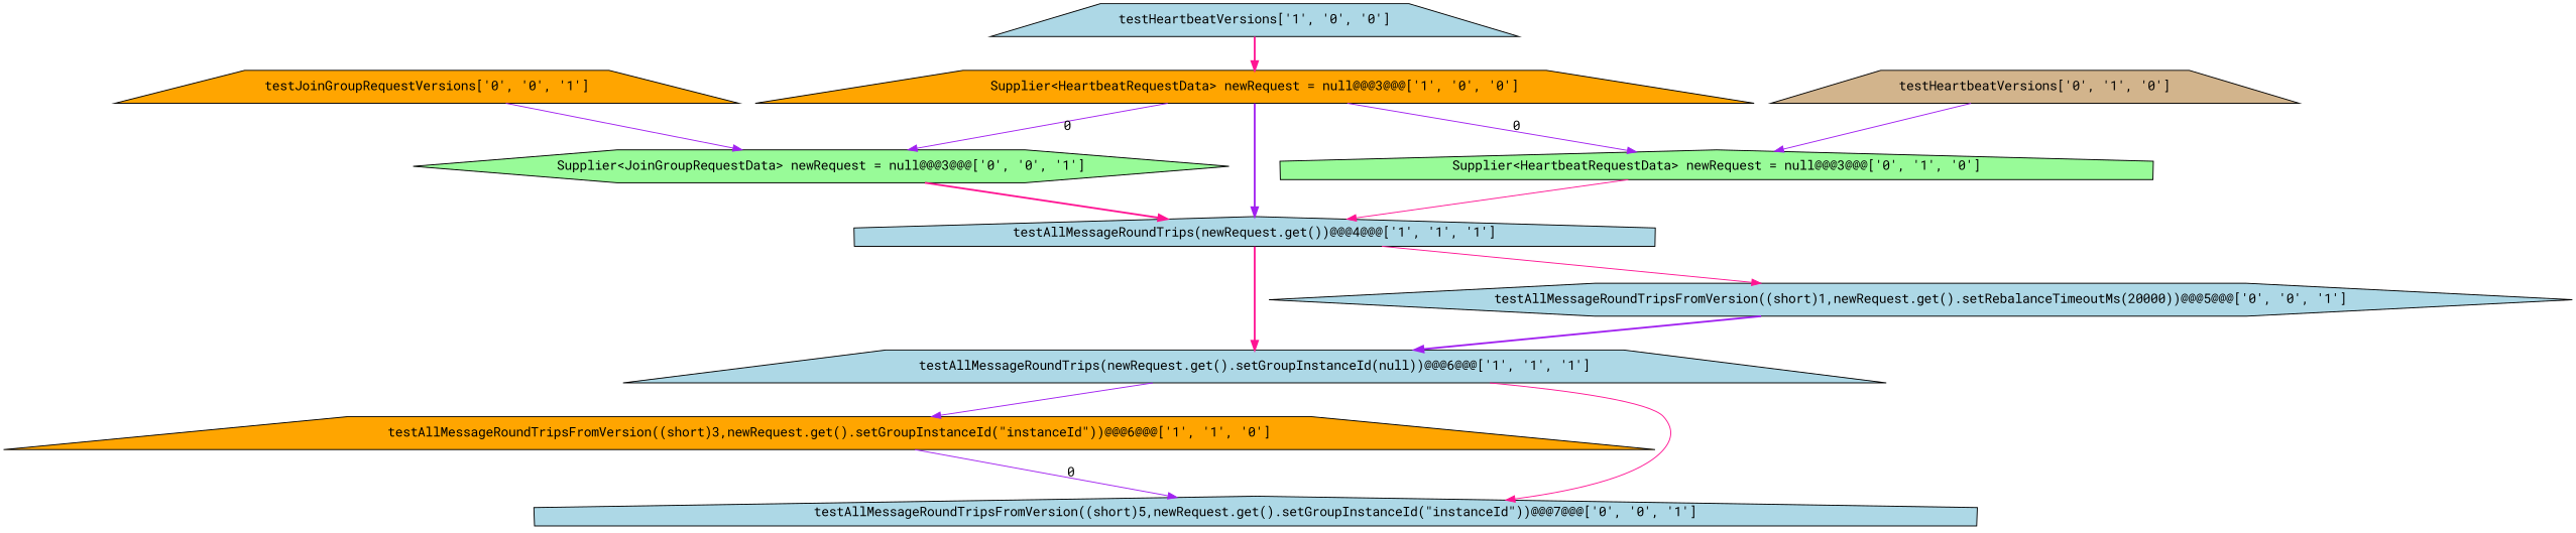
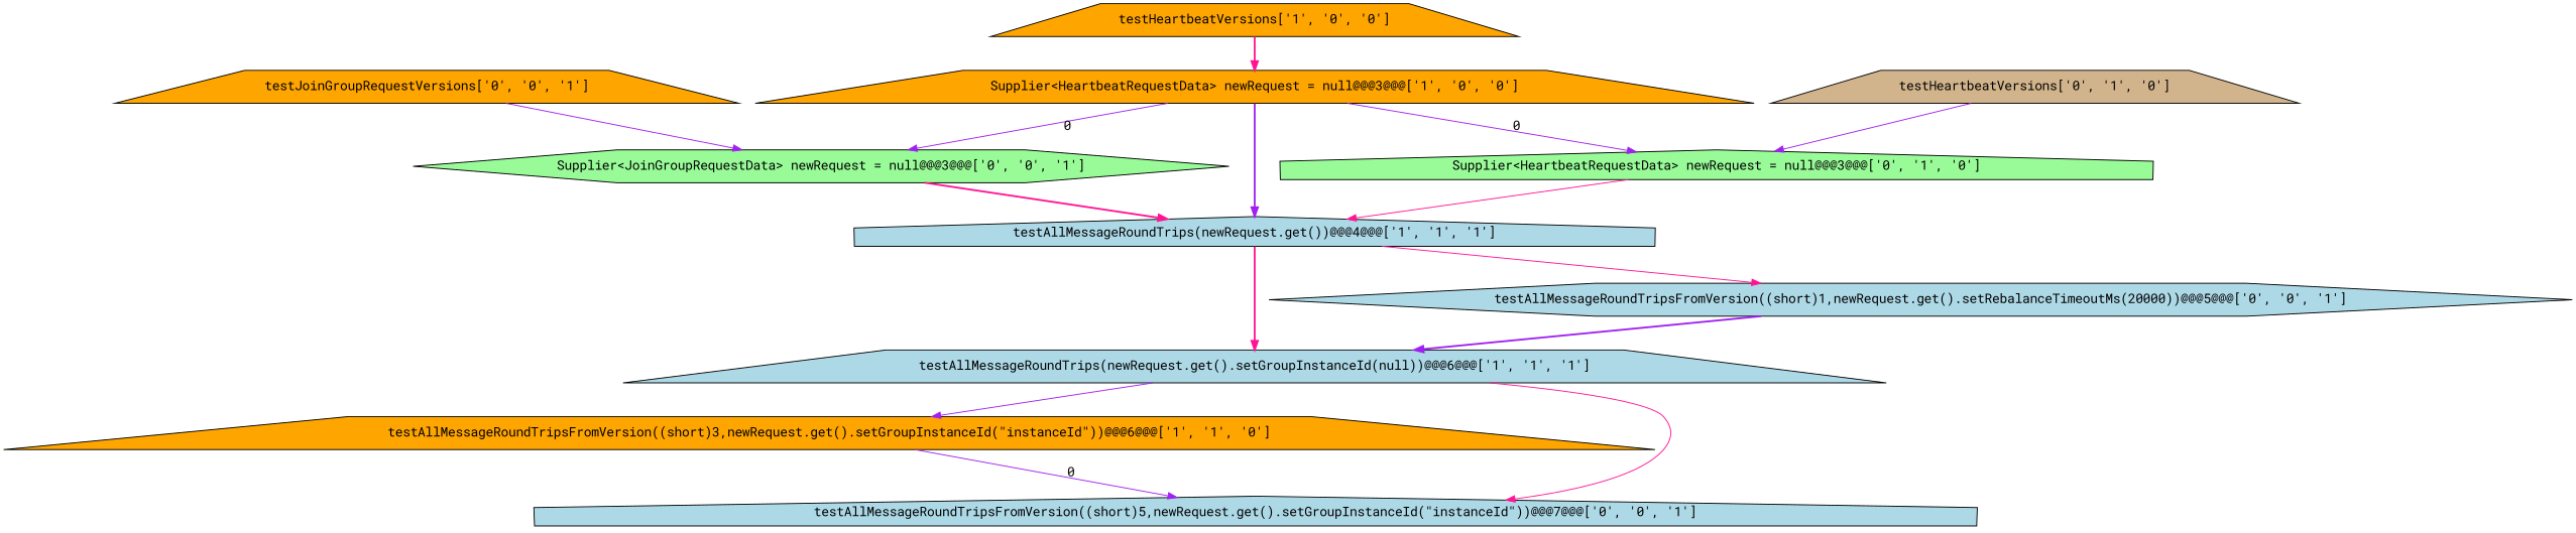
  digraph {
    fontname="Roboto Mono"
    node [fillcolor=orange shape=trapezium style=filled fontname="Roboto Mono"]
    edge [style=solid color=purple fontname="Roboto Mono"]
    n1 [label="Supplier<HeartbeatRequestData> newRequest = null@@@3@@@['1', '0', '0']"]
    n2 [fillcolor=palegreen label="Supplier<HeartbeatRequestData> newRequest = null@@@3@@@['0', '1', '0']" shape=house]
    n3 [fillcolor=palegreen label="Supplier<JoinGroupRequestData> newRequest = null@@@3@@@['0', '0', '1']" shape=hexagon]
    n4 [fillcolor=lightblue label="testAllMessageRoundTrips(newRequest.get())@@@4@@@['1', '1', '1']" shape=house]
-   n5 [fillcolor=lightblue label="testHeartbeatVersions['1', '0', '0']"]
+   n5 [label="testHeartbeatVersions['1', '0', '0']"]
    n6 [fillcolor=lightblue label="testAllMessageRoundTrips(newRequest.get().setGroupInstanceId(null))@@@6@@@['1', '1', '1']"]
    n7 [label="testAllMessageRoundTripsFromVersion((short)3,newRequest.get().setGroupInstanceId(\"instanceId\"))@@@6@@@['1', '1', '0']"]
    n8 [fillcolor=lightblue label="testAllMessageRoundTripsFromVersion((short)5,newRequest.get().setGroupInstanceId(\"instanceId\"))@@@7@@@['0', '0', '1']" shape=house]
    n9 [label="testJoinGroupRequestVersions['0', '0', '1']"]
    n10 [fillcolor=lightblue label="testAllMessageRoundTripsFromVersion((short)1,newRequest.get().setRebalanceTimeoutMs(20000))@@@5@@@['0', '0', '1']" shape=hexagon]
    n11 [fillcolor=tan label="testHeartbeatVersions['0', '1', '0']"]
    n1 -> n2 [label=0]
    n1 -> n3 [label=0]
    n1 -> n4 [style=bold]
    n2 -> n4 [color=deeppink]
    n3 -> n4 [style=bold color=deeppink]
    n4 -> n6 [style=bold color=deeppink]
    n4 -> n10 [color=deeppink]
    n5 -> n1 [style=bold color=deeppink]
    n6 -> n7
    n6 -> n8 [color=deeppink]
    n7 -> n8 [label=0]
    n9 -> n3
    n10 -> n6 [style=bold]
    n11 -> n2
  }
